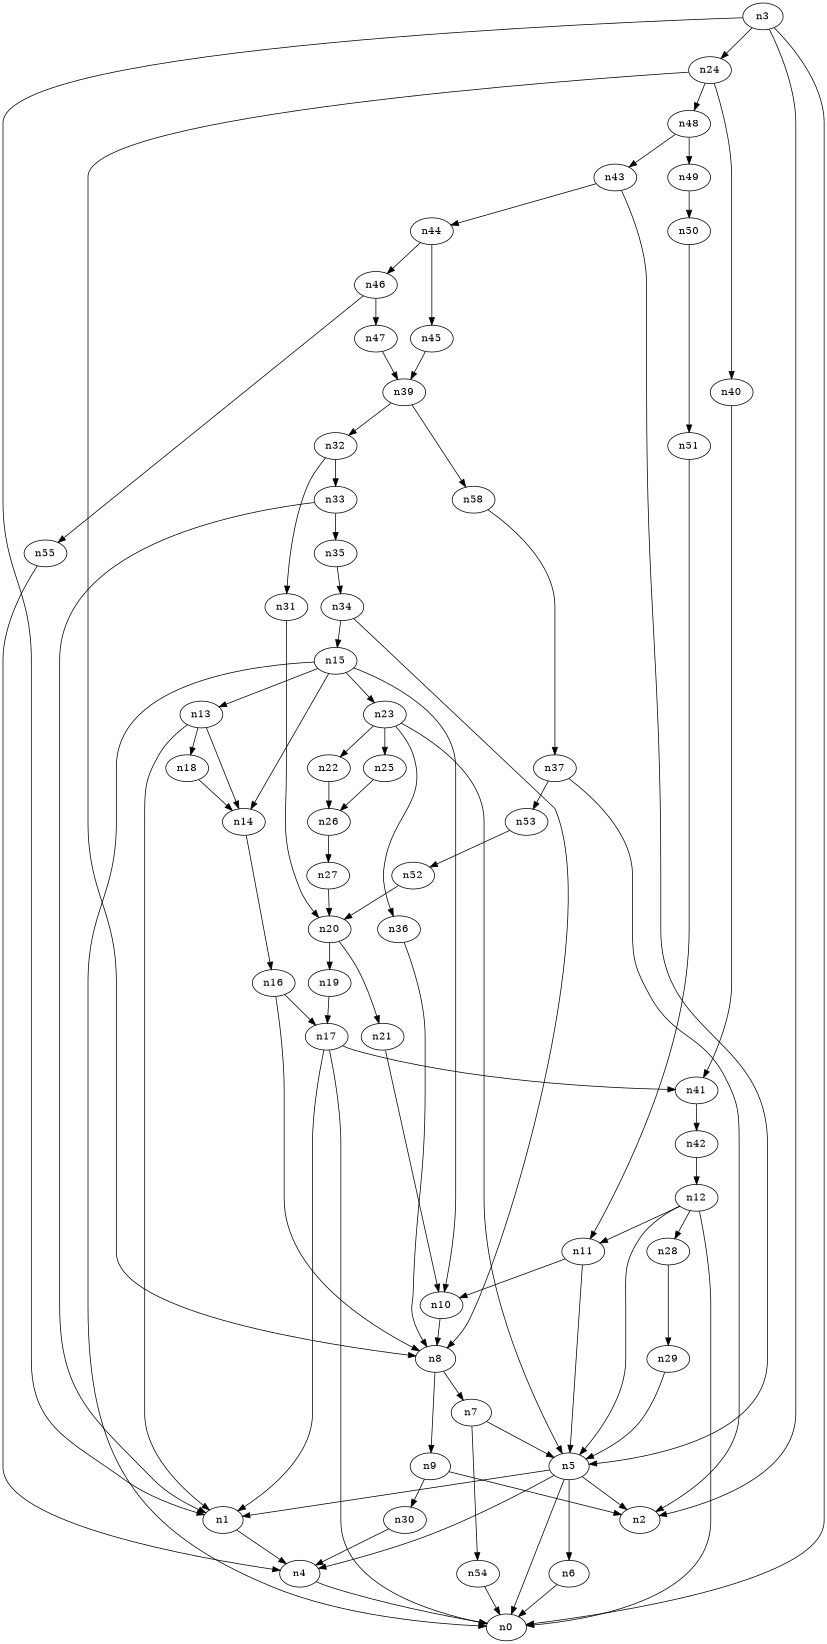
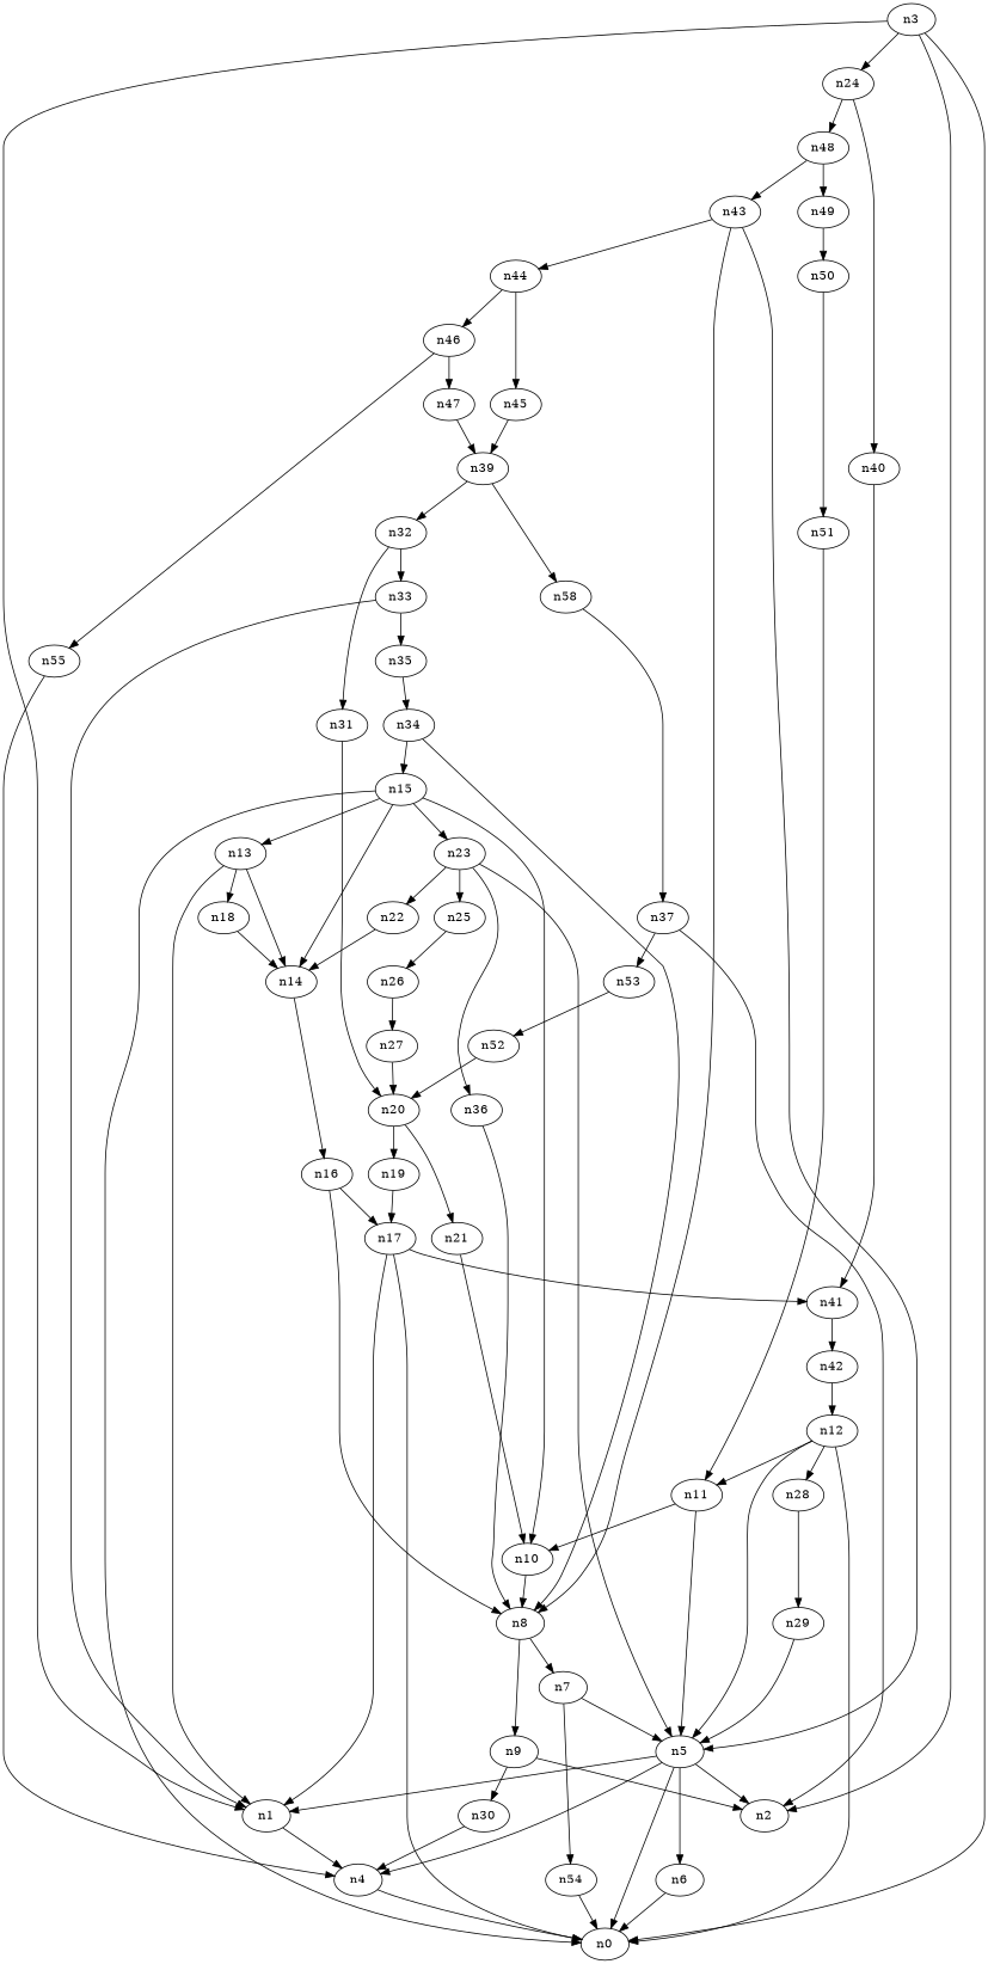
  digraph {
    fontname="DejaVu Serif"
    node [fontname="DejaVu Serif"]
    edge [fontname="DejaVu Serif"]
    n1
    n4
    n0
    n3
    n2
    n24
    n8
    n40
    n48
    n7
    n9
    n41
    n43
    n49
    n5
    n6
    n54
    n30
    n10
    n11
    n12
    n28
    n29
    n13
    n14
    n18
    n16
    n17
    n15
    n23
    n22
    n25
    n36
    n26
    n42
    n19
    n20
    n21
    n27
    n44
    n50
    n31
    n32
    n33
    n35
    n34
    n37
    n53
    n52
    n38 [label=n58]
    n39
    n45
    n46
    n47
    n55
    n51
    n1 -> n4
    n4 -> n0
    n3 -> n1
    n3 -> n0
    n3 -> n2
    n3 -> n24
-   n24 -> n8
+   n43 -> n8
    n24 -> n40
    n24 -> n48
    n8 -> n7
    n8 -> n9
    n40 -> n41
    n48 -> n43
    n48 -> n49
    n7 -> n5
    n7 -> n54
    n9 -> n2
    n9 -> n30
    n41 -> n42
    n43 -> n5
    n43 -> n44
    n49 -> n50
    n5 -> n1
    n5 -> n4
    n5 -> n0
    n5 -> n2
    n5 -> n6
    n6 -> n0
    n54 -> n0
    n30 -> n4
    n10 -> n8
    n11 -> n5
    n11 -> n10
    n12 -> n0
    n12 -> n5
    n12 -> n11
    n12 -> n28
    n28 -> n29
    n29 -> n5
    n13 -> n1
    n13 -> n14
    n13 -> n18
    n14 -> n16
    n18 -> n14
    n16 -> n8
    n16 -> n17
    n17 -> n1
    n17 -> n0
    n17 -> n41
    n15 -> n0
    n15 -> n10
    n15 -> n13
    n15 -> n14
    n15 -> n23
    n23 -> n5
    n23 -> n22
    n23 -> n25
    n23 -> n36
-   n22 -> n26
+   n22 -> n14
    n25 -> n26
    n36 -> n8
    n26 -> n27
    n42 -> n12
    n19 -> n17
    n20 -> n19
    n20 -> n21
    n21 -> n10
    n27 -> n20
    n44 -> n45
    n44 -> n46
    n50 -> n51
    n31 -> n20
    n32 -> n31
    n32 -> n33
    n33 -> n1
    n33 -> n35
    n35 -> n34
    n34 -> n8
    n34 -> n15
    n37 -> n2
    n37 -> n53
    n53 -> n52
    n52 -> n20
    n38 -> n37
    n39 -> n32
    n39 -> n38
    n45 -> n39
    n46 -> n47
    n46 -> n55
    n47 -> n39
    n55 -> n4
    n51 -> n11
  }
